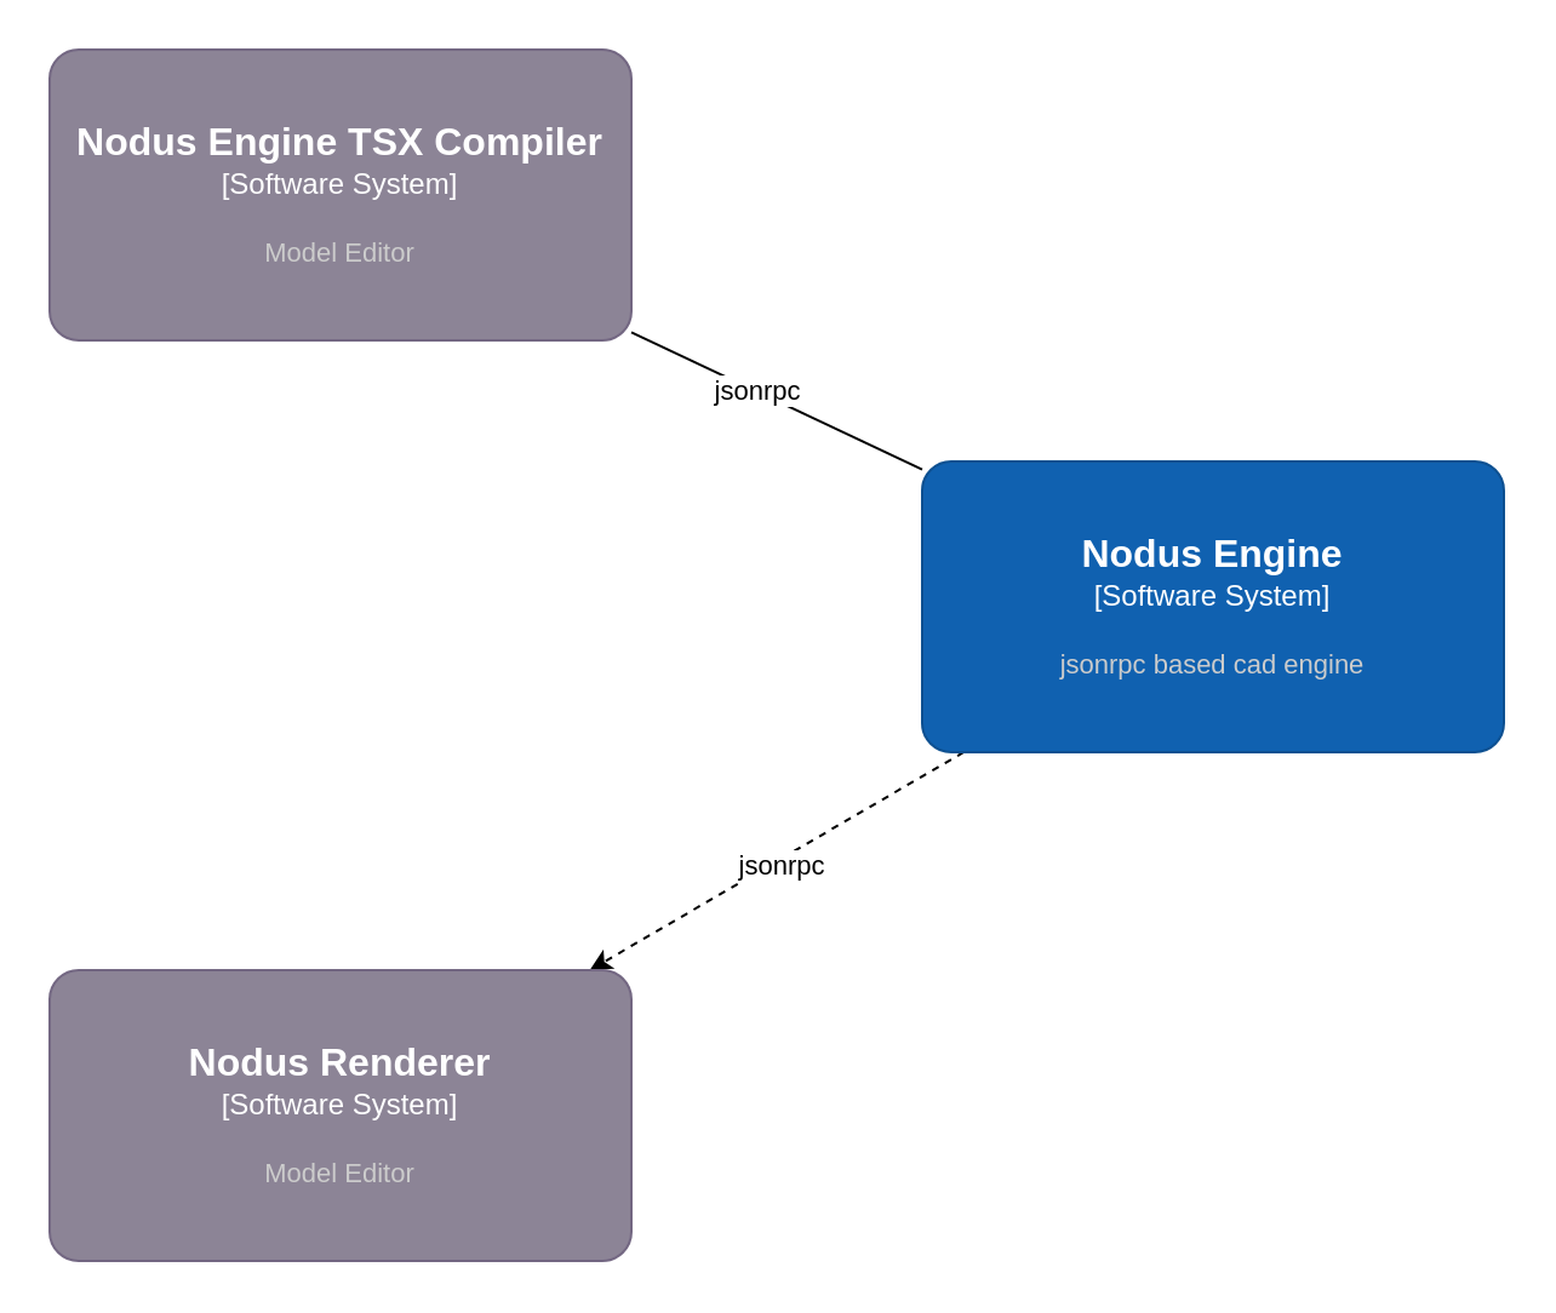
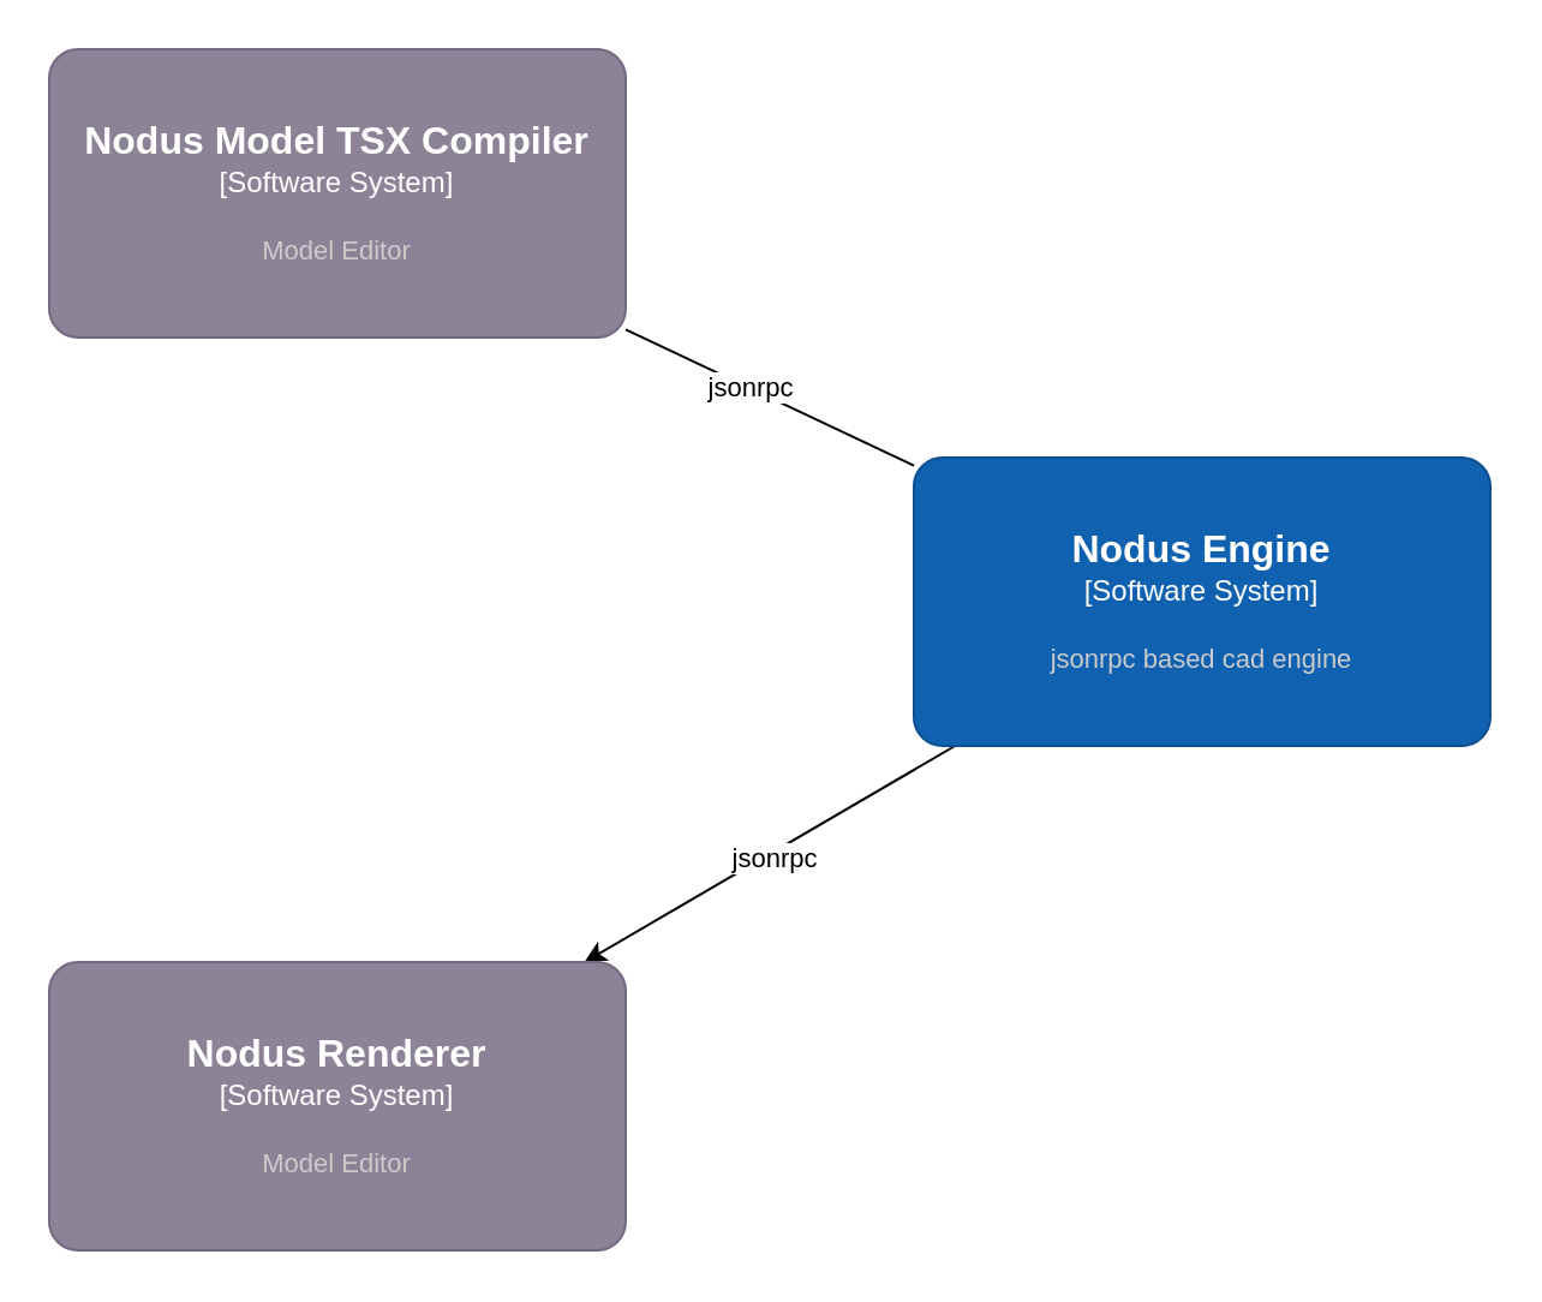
  <mxCell id="0" />
  <mxCell id="1" parent="0" />
- <mxCell id="2" style="edgeStyle=none;html=1;dashed=1;" edge="1" parent="1" source="4" target="8"><mxGeometry relative="1" as="geometry" /></mxCell>
+ <mxCell id="2" style="edgeStyle=none;html=1;" edge="1" parent="1" source="4" target="8"><mxGeometry relative="1" as="geometry" /></mxCell>
  <mxCell id="3" value="jsonrpc" style="edgeLabel;html=1;align=center;verticalAlign=middle;resizable=0;points=[];" vertex="1" connectable="0" parent="2"><mxGeometry x="0.002" y="2" relative="1" as="geometry"><mxPoint as="offset" /></mxGeometry></mxCell>
  <mxCell id="4" value="&lt;font style=&quot;font-size: 16px&quot;&gt;&lt;b&gt;Nodus Engine&lt;/b&gt;&lt;/font&gt;&lt;div&gt;[Software System]&lt;/div&gt;&lt;br&gt;&lt;div&gt;&lt;font style=&quot;font-size: 11px&quot;&gt;&lt;font color=&quot;#cccccc&quot;&gt;jsonrpc based cad engine&lt;/font&gt;&lt;/div&gt;" style="rounded=1;whiteSpace=wrap;html=1;labelBackgroundColor=none;fillColor=#1061B0;fontColor=#ffffff;align=center;arcSize=10;strokeColor=#0D5091;metaEdit=1;resizable=0;points=[[0.25,0,0],[0.5,0,0],[0.75,0,0],[1,0.25,0],[1,0.5,0],[1,0.75,0],[0.75,1,0],[0.5,1,0],[0.25,1,0],[0,0.75,0],[0,0.5,0],[0,0.25,0]];" vertex="1" parent="1"><mxGeometry x="380" y="190" width="240" height="120" as="geometry" /></mxCell>
  <mxCell id="5" style="edgeStyle=none;html=1;endArrow=none;" edge="1" parent="1" source="7" target="4"><mxGeometry relative="1" as="geometry" /></mxCell>
  <mxCell id="6" value="jsonrpc" style="edgeLabel;html=1;align=center;verticalAlign=middle;resizable=0;points=[];" vertex="1" connectable="0" parent="5"><mxGeometry x="-0.141" y="1" relative="1" as="geometry"><mxPoint as="offset" /></mxGeometry></mxCell>
- <mxCell id="7" value="&lt;font style=&quot;font-size: 16px&quot;&gt;&lt;b&gt;Nodus Engine TSX Compiler&lt;/b&gt;&lt;/font&gt;&lt;div&gt;[Software System]&lt;/div&gt;&lt;br&gt;&lt;div&gt;&lt;font style=&quot;font-size: 11px&quot;&gt;&lt;font color=&quot;#cccccc&quot;&gt;Model Editor&lt;/font&gt;&lt;/div&gt;" style="rounded=1;whiteSpace=wrap;html=1;labelBackgroundColor=none;fillColor=#8C8496;fontColor=#ffffff;align=center;arcSize=10;strokeColor=#736782;metaEdit=1;resizable=0;points=[[0.25,0,0],[0.5,0,0],[0.75,0,0],[1,0.25,0],[1,0.5,0],[1,0.75,0],[0.75,1,0],[0.5,1,0],[0.25,1,0],[0,0.75,0],[0,0.5,0],[0,0.25,0]];" vertex="1" parent="1"><mxGeometry x="20" y="20" width="240" height="120" as="geometry" /></mxCell>
+ <mxCell id="7" value="&lt;font style=&quot;font-size: 16px&quot;&gt;&lt;b&gt;Nodus Model TSX Compiler&lt;/b&gt;&lt;/font&gt;&lt;div&gt;[Software System]&lt;/div&gt;&lt;br&gt;&lt;div&gt;&lt;font style=&quot;font-size: 11px&quot;&gt;&lt;font color=&quot;#cccccc&quot;&gt;Model Editor&lt;/font&gt;&lt;/div&gt;" style="rounded=1;whiteSpace=wrap;html=1;labelBackgroundColor=none;fillColor=#8C8496;fontColor=#ffffff;align=center;arcSize=10;strokeColor=#736782;metaEdit=1;resizable=0;points=[[0.25,0,0],[0.5,0,0],[0.75,0,0],[1,0.25,0],[1,0.5,0],[1,0.75,0],[0.75,1,0],[0.5,1,0],[0.25,1,0],[0,0.75,0],[0,0.5,0],[0,0.25,0]];" vertex="1" parent="1"><mxGeometry x="20" y="20" width="240" height="120" as="geometry" /></mxCell>
  <mxCell id="8" value="&lt;font style=&quot;font-size: 16px&quot;&gt;&lt;b&gt;Nodus Renderer&lt;/b&gt;&lt;/font&gt;&lt;div&gt;[Software System]&lt;/div&gt;&lt;br&gt;&lt;div&gt;&lt;font style=&quot;font-size: 11px&quot;&gt;&lt;font color=&quot;#cccccc&quot;&gt;Model Editor&lt;/font&gt;&lt;/div&gt;" style="rounded=1;whiteSpace=wrap;html=1;labelBackgroundColor=none;fillColor=#8C8496;fontColor=#ffffff;align=center;arcSize=10;strokeColor=#736782;metaEdit=1;resizable=0;points=[[0.25,0,0],[0.5,0,0],[0.75,0,0],[1,0.25,0],[1,0.5,0],[1,0.75,0],[0.75,1,0],[0.5,1,0],[0.25,1,0],[0,0.75,0],[0,0.5,0],[0,0.25,0]];" vertex="1" parent="1"><mxGeometry x="20" y="400" width="240" height="120" as="geometry" /></mxCell>
